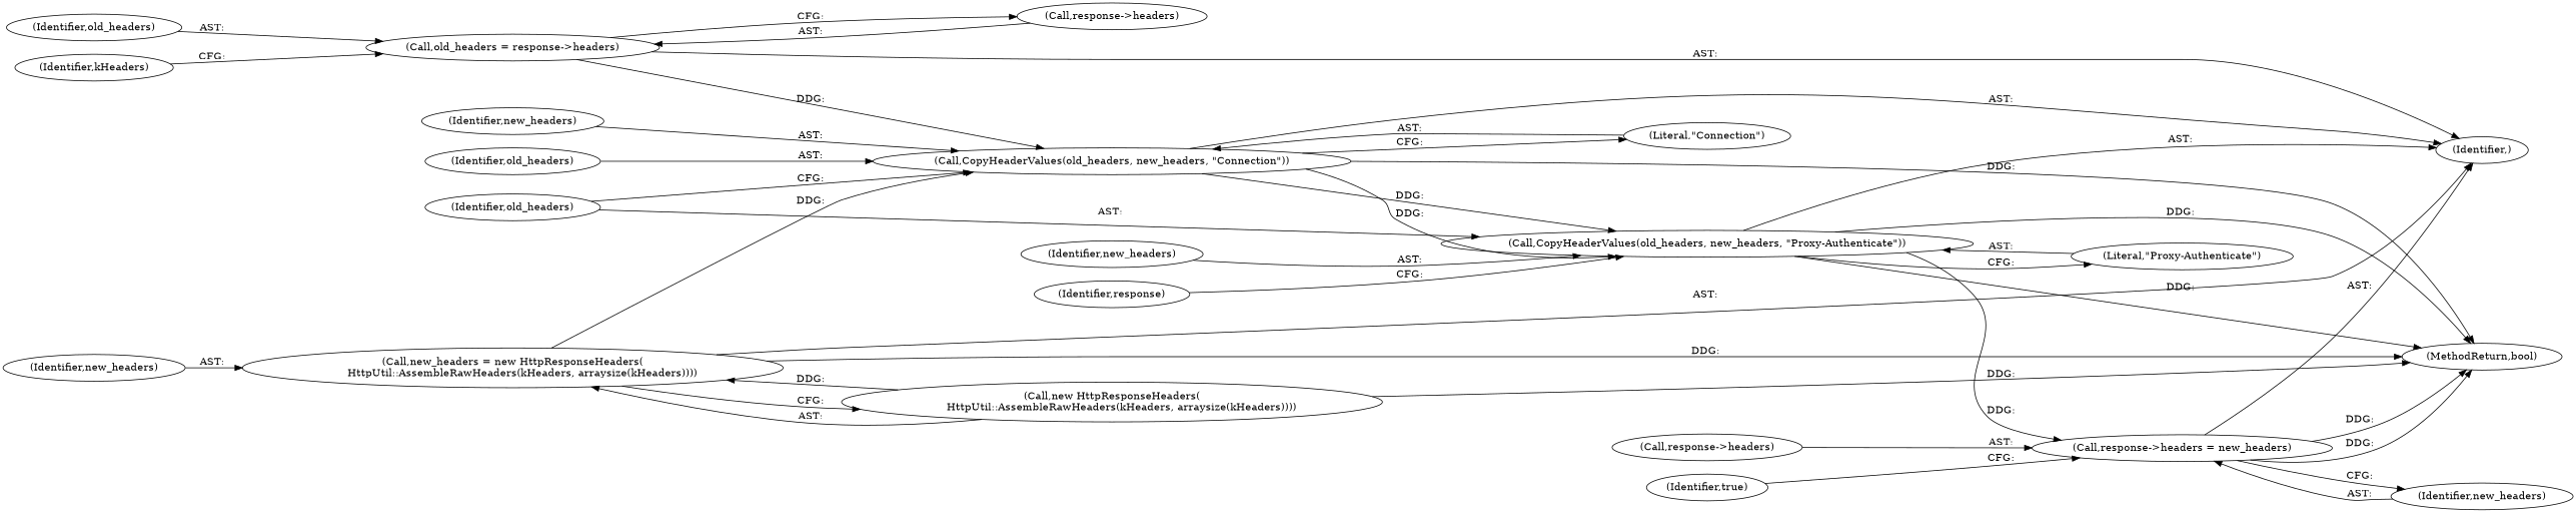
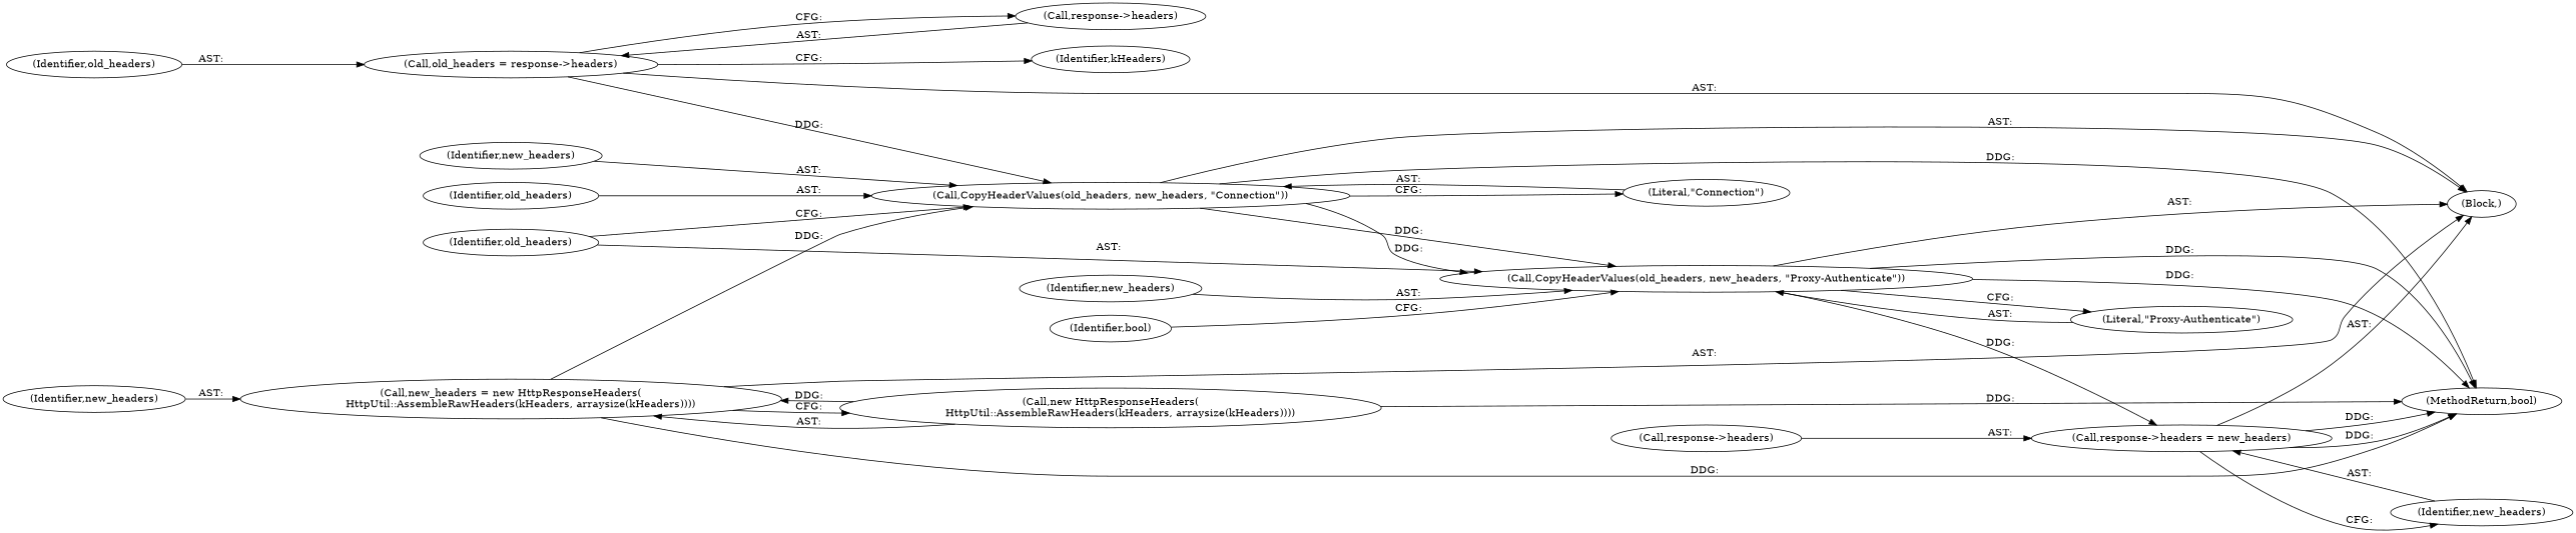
  digraph {
    rankdir=LR
    n1 [label="(Call,response->headers = new_headers)"]
    n2 [label="(Identifier,new_headers)"]
-   n3 [label="(Identifier,)"]
+   n3 [label="(Block,)"]
    n4 [label="(MethodReturn,bool)"]
    n5 [label="(Call,CopyHeaderValues(old_headers, new_headers, \"Proxy-Authenticate\"))"]
    n6 [label="(Literal,\"Proxy-Authenticate\")"]
    n7 [label="(Call,CopyHeaderValues(old_headers, new_headers, \"Connection\"))"]
    n8 [label="(Literal,\"Connection\")"]
    n9 [label="(Call,old_headers = response->headers)"]
    n10 [label="(Call,response->headers)"]
    n11 [label="(Call,new_headers = new HttpResponseHeaders(\n      HttpUtil::AssembleRawHeaders(kHeaders, arraysize(kHeaders))))"]
    n12 [label="(Call,new HttpResponseHeaders(\n      HttpUtil::AssembleRawHeaders(kHeaders, arraysize(kHeaders))))"]
    n13 [label="(Call,response->headers)"]
    n14 [label="(Identifier,new_headers)"]
    n15 [label="(Identifier,old_headers)"]
    n16 [label="(Identifier,old_headers)"]
    n17 [label="(Identifier,new_headers)"]
-   n18 [label="(Identifier,response)"]
-   n19 [label="(Identifier,true)"]
+   n18 [label="(Identifier,bool)"]
    n20 [label="(Identifier,old_headers)"]
    n21 [label="(Identifier,new_headers)"]
    n22 [label="(Identifier,kHeaders)"]
    n1 -> n2 [label="CFG: "]
    n1 -> n3 [label="AST: "]
    n1 -> n4 [label="DDG: "]
    n1 -> n4 [label="DDG: "]
    n2 -> n1 [label="AST: "]
    n5 -> n1 [label="DDG: "]
    n5 -> n3 [label="AST: "]
    n5 -> n4 [label="DDG: "]
    n5 -> n4 [label="DDG: "]
    n5 -> n6 [label="CFG: "]
    n6 -> n5 [label="AST: "]
    n7 -> n3 [label="AST: "]
    n7 -> n4 [label="DDG: "]
    n7 -> n5 [label="DDG: "]
    n7 -> n5 [label="DDG: "]
    n7 -> n8 [label="CFG: "]
    n8 -> n7 [label="AST: "]
    n9 -> n3 [label="AST: "]
    n9 -> n7 [label="DDG: "]
    n9 -> n10 [label="CFG: "]
    n10 -> n9 [label="AST: "]
    n11 -> n3 [label="AST: "]
    n11 -> n4 [label="DDG: "]
    n11 -> n7 [label="DDG: "]
    n11 -> n12 [label="CFG: "]
    n12 -> n4 [label="DDG: "]
    n12 -> n11 [label="AST: "]
    n12 -> n11 [label="DDG: "]
    n13 -> n1 [label="AST: "]
    n14 -> n7 [label="AST: "]
    n15 -> n9 [label="AST: "]
    n16 -> n7 [label="AST: "]
    n17 -> n5 [label="AST: "]
    n18 -> n5 [label="CFG: "]
-   n19 -> n1 [label="CFG: "]
    n20 -> n5 [label="AST: "]
    n20 -> n7 [label="CFG: "]
    n21 -> n11 [label="AST: "]
-   n22 -> n9 [label="CFG: "]
+   n9 -> n22 [label="CFG: "]
  }
